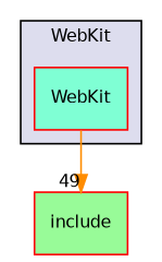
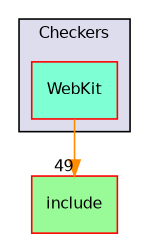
  digraph {
    compound=true
    node [fontname=Helvetica fontsize=10 shape=box style=filled color=red]
    n1 [fillcolor=aquamarine label=WebKit pencolor=black]
    n2 [label=include fillcolor=palegreen]
    subgraph cluster_1 {
      bgcolor="#ddddee"
      fontname=Helvetica
      fontsize=10
-     label=WebKit
+     label=Checkers
      pencolor=black
      n1
    }
    n1 -> n2 [headlabel=49 labeldistance=1.5 labelfontname=Helvetica labelfontsize=10 color=darkorange]
  }
